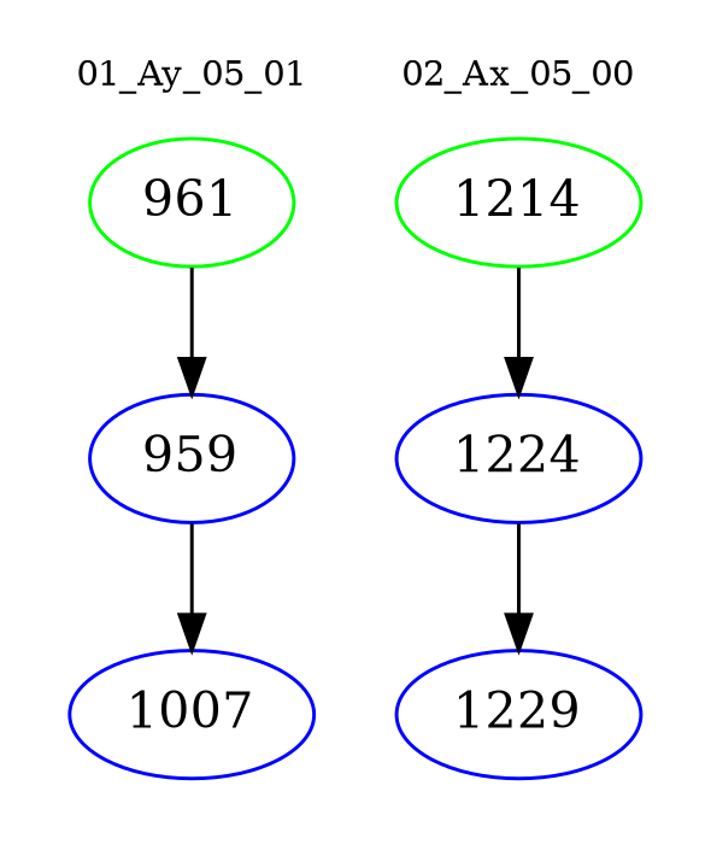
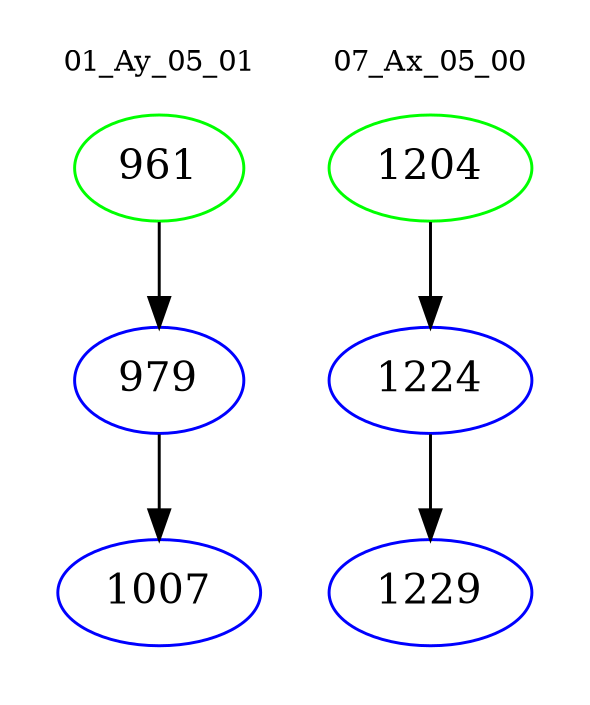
  digraph {
    node [color=blue]
    edge [color=black]
-   n1 [label=959]
+   n1 [label=979]
    n2 [color=green label=961]
    n3 [label=1007]
    n4 [label=1224]
-   n5 [color=green label=1214]
+   n5 [color=green label=1204]
    n6 [label=1229]
    subgraph cluster_1 {
      color=white
      fontsize=10
      label="01_Ay_05_01"
      n1
      n2
      n3
    }
    subgraph cluster_2 {
      color=white
      fontsize=10
-     label="02_Ax_05_00"
+     label="07_Ax_05_00"
      n4
      n5
      n6
    }
    n1 -> n3
    n2 -> n1
    n4 -> n6
    n5 -> n4
  }
